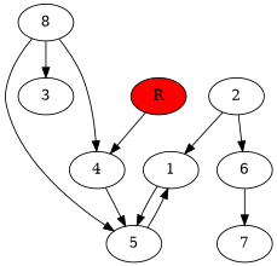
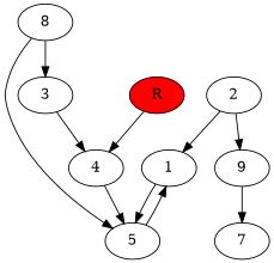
  digraph {
    1
    5
    2
-   9 [label=6]
+   9
    7
    3
    4
    8
    R [fillcolor="#ff0000" style=filled]
    1 -> 5
    5 -> 1
    2 -> 1
    2 -> 9
    9 -> 7
-   8 -> 4
+   3 -> 4
    4 -> 5
    8 -> 5
    8 -> 3
    R -> 4
  }
